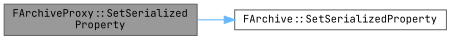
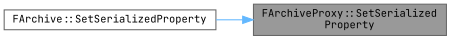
  digraph {
    rankdir=LR
    fontname="JetBrains Mono"
    node [fontname="JetBrains Mono" fontsize=10 shape=box style=filled]
    n1 [color=gray40 fillcolor=grey60 fontcolor=black height=0.2 label="FArchiveProxy::SetSerialized\lProperty" width=0.4]
    n2 [color=grey40 fillcolor=white height=0.2 label="FArchive::SetSerializedProperty" width=0.4]
-   n1 -> n2 [color=steelblue1 fontname="JetBrains Mono" fontsize=10 labelfontname=Helvetica labelfontsize=10 style=solid]
+   n2 -> n1 [color=steelblue1 fontname="JetBrains Mono" fontsize=10 labelfontname=Helvetica labelfontsize=10 style=solid]
  }
